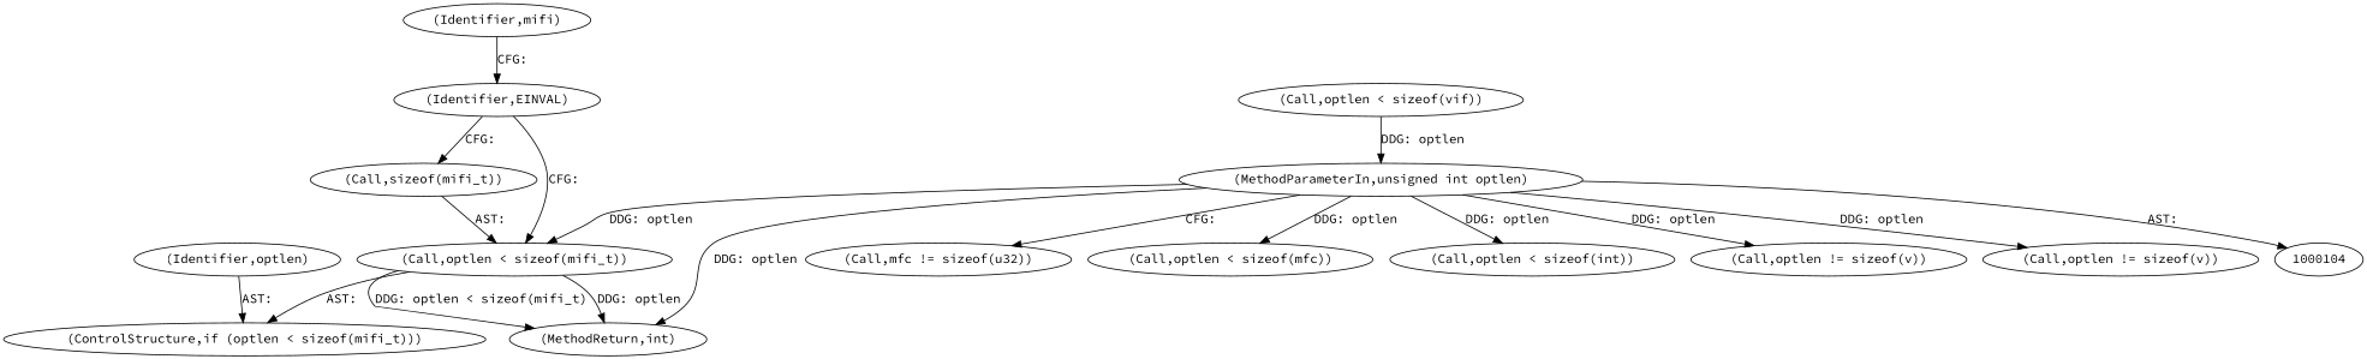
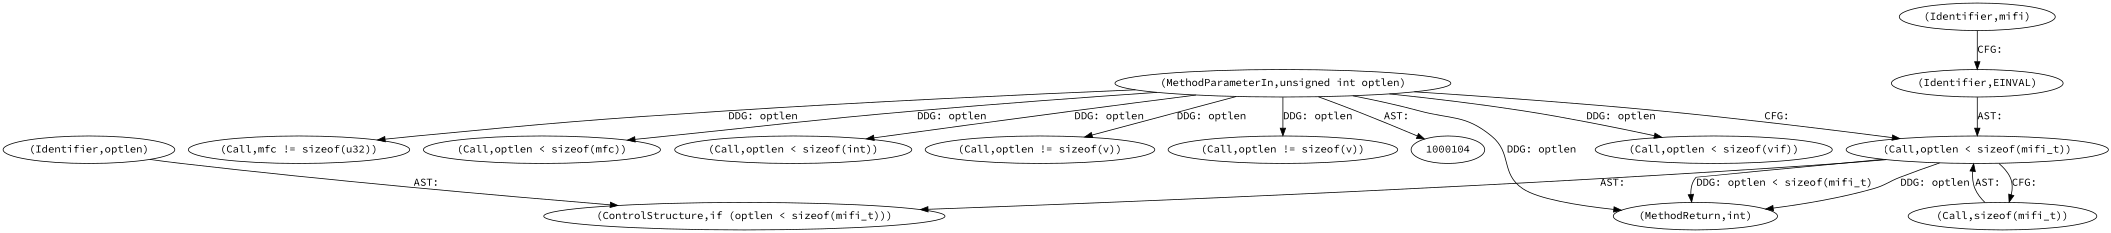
  digraph {
    fontname="Source Code Pro"
    node [fontname="Source Code Pro"]
    edge [fontname="Source Code Pro"]
    n1 [label="(Call,optlen < sizeof(mifi_t))"]
    n2 [label="(Call,sizeof(mifi_t))"]
    n3 [label="(ControlStructure,if (optlen < sizeof(mifi_t)))"]
    n4 [label="(MethodReturn,int)"]
    n5 [label="(MethodParameterIn,unsigned int optlen)"]
    n6 [label="(Call,optlen < sizeof(vif))"]
    n7 [label="(Call,mfc != sizeof(u32))"]
    n8 [label="(Call,optlen < sizeof(mfc))"]
    n9 [label="(Call,optlen < sizeof(int))"]
    n10 [label="(Call,optlen != sizeof(v))"]
    n11 [label="(Call,optlen != sizeof(v))"]
    1000104
    n13 [label="(Identifier,optlen)"]
    n14 [label="(Identifier,EINVAL)"]
    n15 [label="(Identifier,mifi)"]
-   n14 -> n2 [label="CFG: "]
+   n1 -> n2 [label="CFG: "]
    n1 -> n3 [label="AST: "]
    n1 -> n4 [label="DDG: optlen < sizeof(mifi_t)"]
    n1 -> n4 [label="DDG: optlen"]
    n2 -> n1 [label="AST: "]
-   n5 -> n1 [label="DDG: optlen"]
+   n5 -> n1 [label="CFG: "]
    n5 -> n4 [label="DDG: optlen"]
-   n6 -> n5 [label="DDG: optlen"]
-   n5 -> n7 [label="CFG: "]
+   n5 -> n6 [label="DDG: optlen"]
+   n5 -> n7 [label="DDG: optlen"]
    n5 -> n8 [label="DDG: optlen"]
    n5 -> n9 [label="DDG: optlen"]
    n5 -> n10 [label="DDG: optlen"]
    n5 -> n11 [label="DDG: optlen"]
    n5 -> 1000104 [label="AST: "]
    n13 -> n3 [label="AST: "]
-   n14 -> n1 [label="CFG: "]
+   n14 -> n1 [label="AST: "]
    n15 -> n14 [label="CFG: "]
  }
